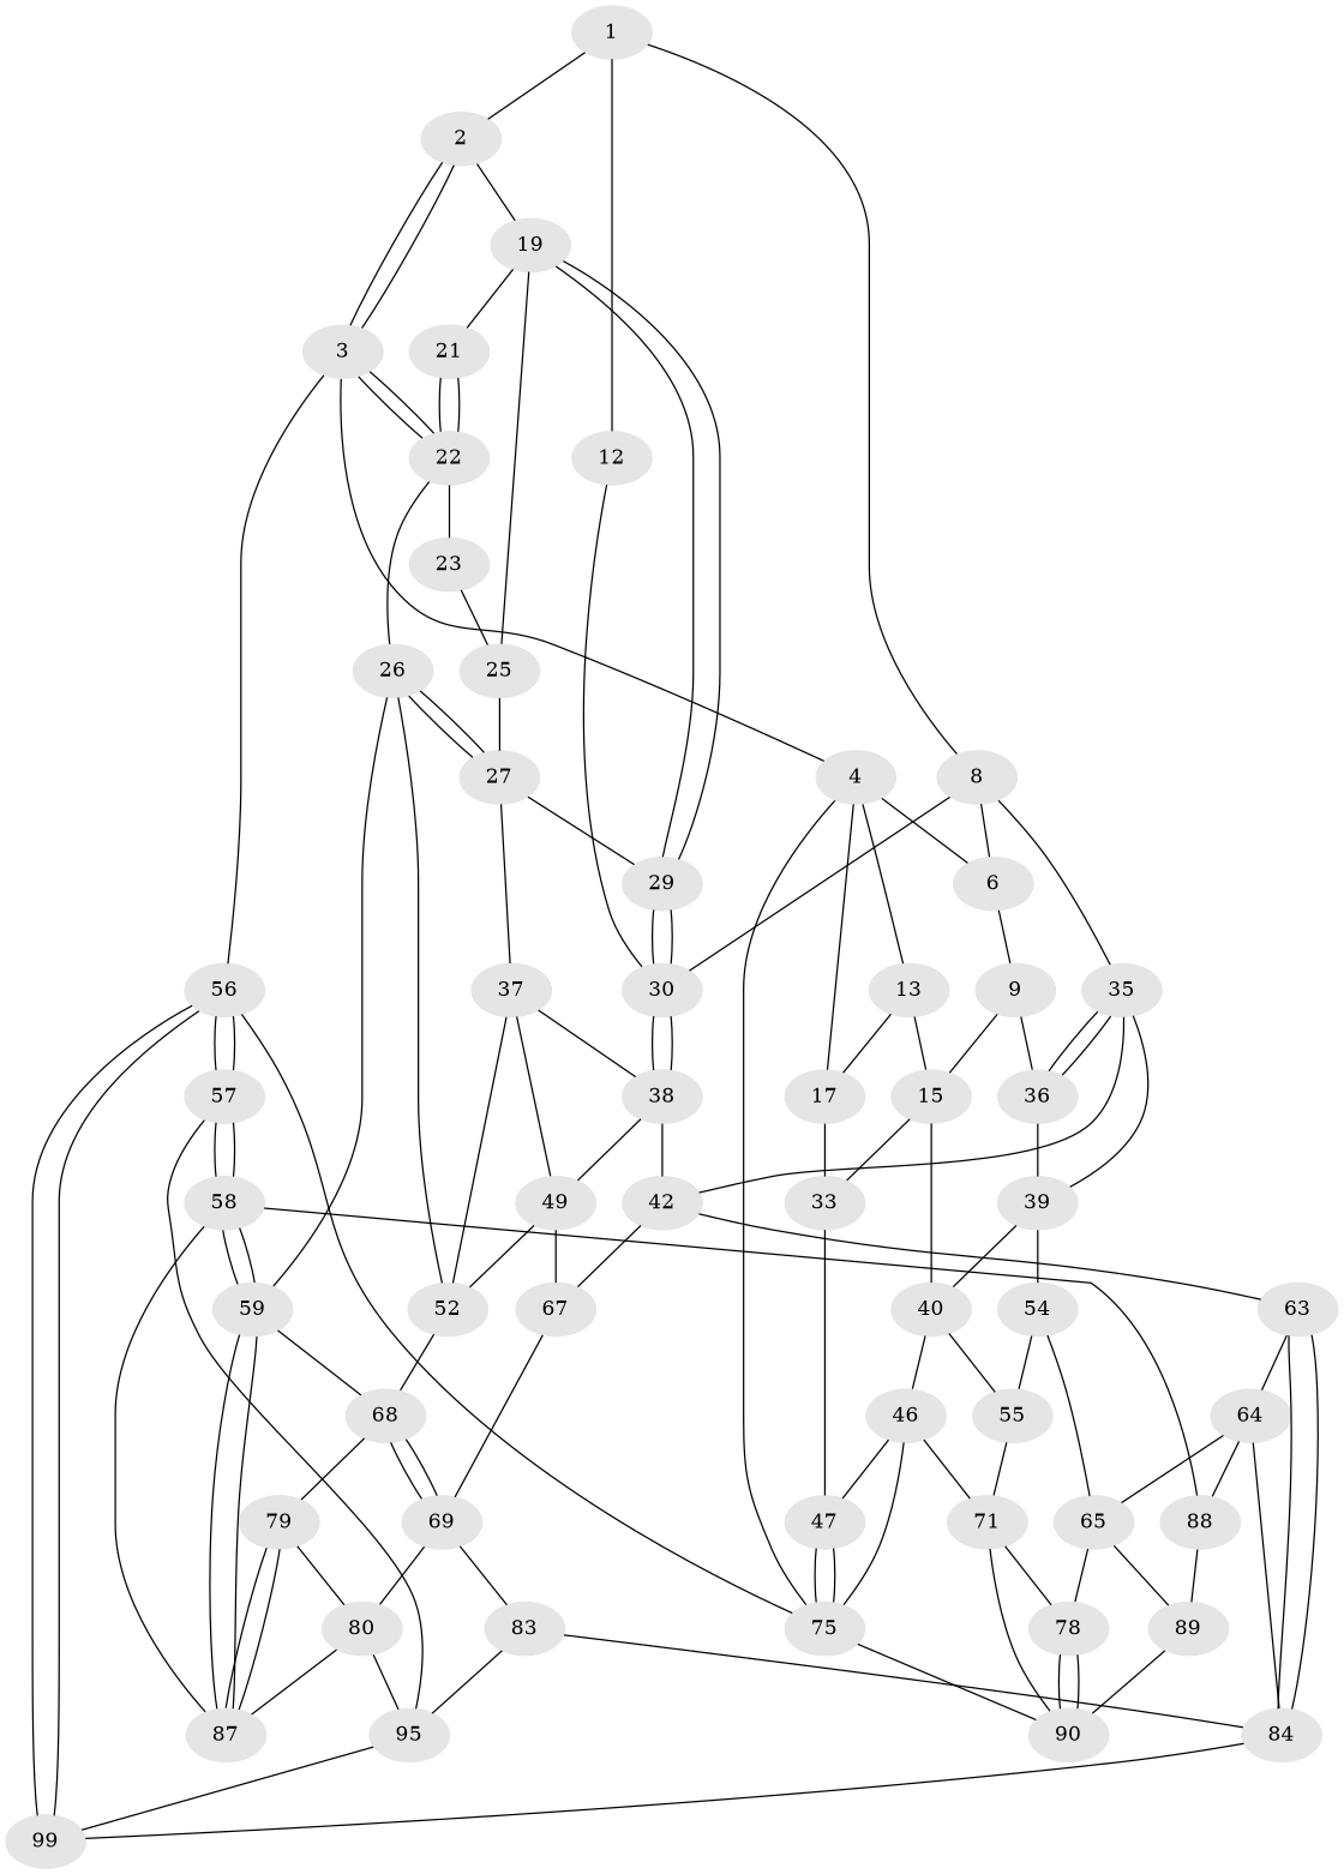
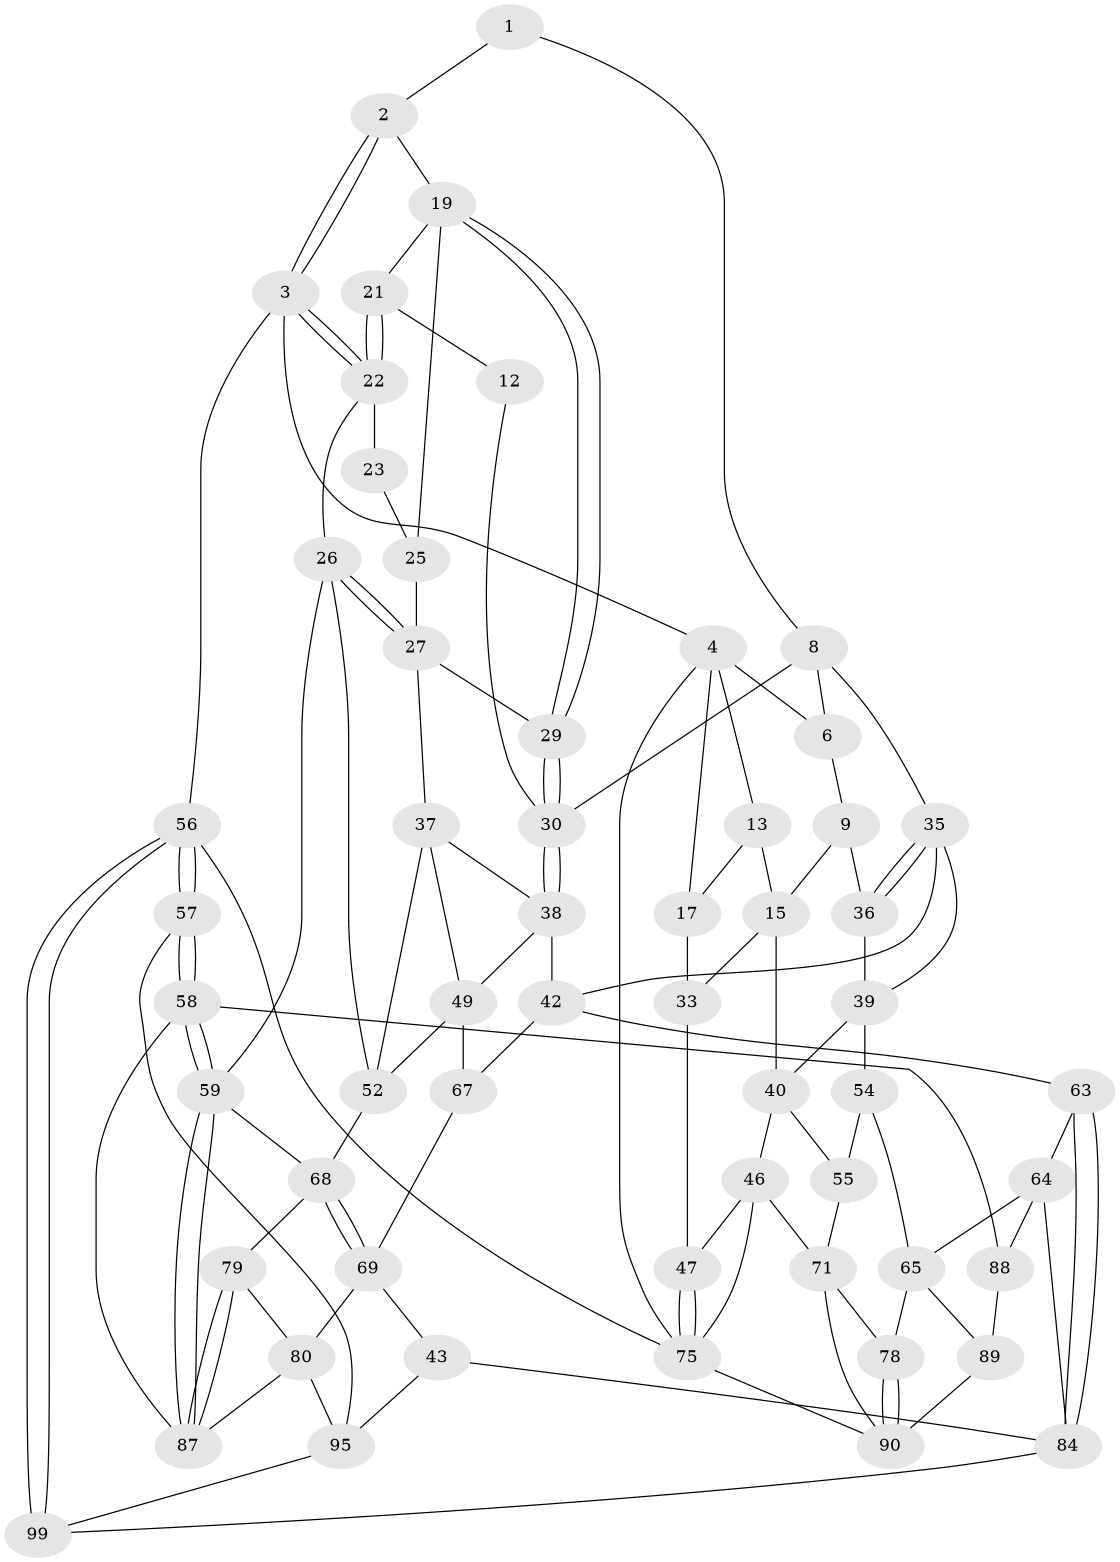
  graph {
    node [color=gray90 style=filled]
    1 [super="+7"]
    2 [super="+11"]
    8 [super="+34"]
    12
    3
    19 [super="+20"]
    6 [super="+10"]
    30 [super="+31"]
    35 [super="+43"]
    4 [super="+5"]
    22 [super="+24"]
    56 [super="+101"]
    21
    25
    29
    13 [super="+16"]
    17 [super="+18"]
    75 [super="+76"]
    23
    26 [super="+51"]
    57 [super="+94"]
    99 [super="+100"]
    9 [super="+14"]
    15 [super="+32"]
    33 [super="+44"]
    90 [super="+91"]
    36
    38 [super="+41"]
    39 [super="+53"]
    42 [super="+62"]
    40 [super="+45"]
    47
    46 [super="+73"]
    55 [super="+70"]
    27 [super="+28"]
    52 [super="+61"]
    59 [super="+60"]
    37 [super="+48"]
    68 [super="+74"]
    87 [super="+92"]
    49 [super="+50"]
    54 [super="+66"]
    63
    67
    65 [super="+77"]
    71 [super="+72"]
    64 [super="+86"]
    84 [super="+85"]
    69 [super="+82"]
    78
    79
    89 [super="+96"]
    58 [super="+93"]
    95 [super="+97"]
    88 [super="+98"]
    80 [super="+81"]
-   83
+   83 [label=43]
    1 -- 2
    1 -- 8
-   1 -- 12
+   21 -- 12
    2 -- 3
    2 -- 3
    2 -- 19
    8 -- 6
    8 -- 30
    8 -- 35
    12 -- 30
    3 -- 4
    3 -- 22
    3 -- 22
    3 -- 56
    19 -- 21
    19 -- 25
    19 -- 29
    19 -- 29
    6 -- 9
    30 -- 38
    30 -- 38
    35 -- 36
    35 -- 36
    35 -- 39
    35 -- 42
    4 -- 6
    4 -- 13
    4 -- 17
    4 -- 75
    22 -- 23
    22 -- 26
    56 -- 75
    56 -- 57
    56 -- 57
    56 -- 99 [weight=2]
    56 -- 99
    21 -- 22
    21 -- 22
    25 -- 27
    29 -- 30
    29 -- 30
    13 -- 17
    13 -- 15
    17 -- 33 [weight=2]
    75 -- 90
    23 -- 25
    26 -- 27
    26 -- 27
    26 -- 52
    26 -- 59
    57 -- 58 [weight=2]
    57 -- 58
    57 -- 95
    9 -- 15
    9 -- 36
    15 -- 33
    15 -- 40
    33 -- 47
    36 -- 39
    38 -- 42
    38 -- 49
    39 -- 40
    39 -- 54
    42 -- 63
    42 -- 67
    40 -- 46
    40 -- 55
    47 -- 75
    47 -- 75
    46 -- 75
    46 -- 47
    46 -- 71
    55 -- 71
    27 -- 29
    27 -- 37
    52 -- 68
    59 -- 68
    59 -- 87
    59 -- 87
    37 -- 38
    37 -- 52
    37 -- 49
    68 -- 69
    68 -- 69
    68 -- 79
    49 -- 52
    49 -- 67
    54 -- 55 [weight=2]
    54 -- 65
    63 -- 64
    63 -- 84
    63 -- 84
    67 -- 69
    65 -- 78
    65 -- 89
    71 -- 90
    71 -- 78
    64 -- 65
    64 -- 84
    64 -- 88
    84 -- 99
    69 -- 80
    69 -- 83
    78 -- 90
    78 -- 90
    79 -- 87
    79 -- 87
    79 -- 80
    89 -- 90
    58 -- 59
    58 -- 59
    58 -- 87
    58 -- 88
    95 -- 99
    88 -- 89 [weight=2]
    80 -- 87
    80 -- 95
    83 -- 84
    83 -- 95
  }
